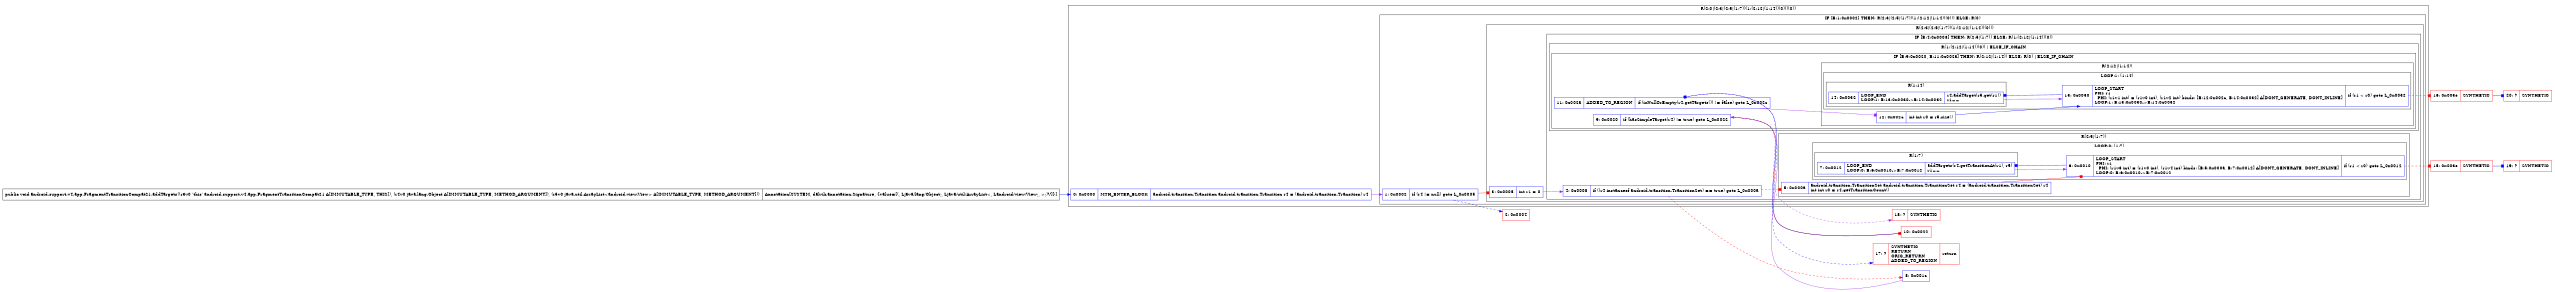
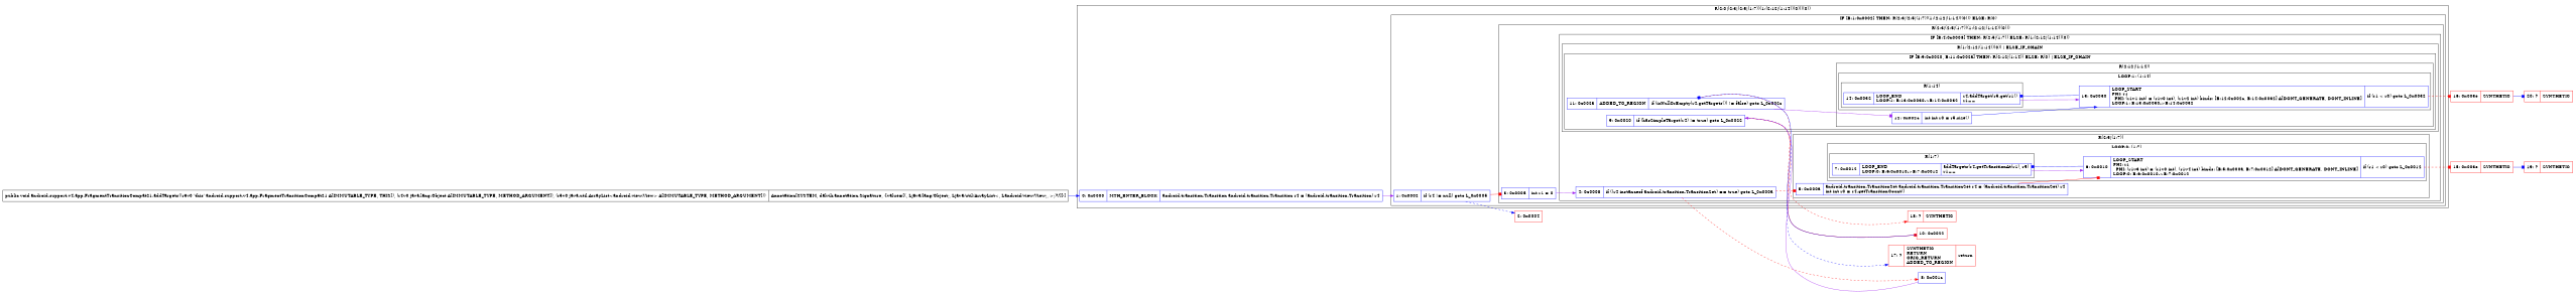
  digraph {
    rankdir=LR
    node [color=blue shape=record]
    edge [arrowhead=box color=blue]
    n1 [label="{7\:\ 0x0012|LOOP_END\lLOOP:0: B:6:0x0010\-\>B:7:0x0012\l|addTargets(r4.getTransitionAt(r1), r5)\lr1++\l}"]
    n2 [label="{6\:\ 0x0010|LOOP_START\lPHI: r1 \l  PHI: (r1v3 int) = (r1v0 int), (r1v4 int) binds: [B:5:0x000a, B:7:0x0012] A[DONT_GENERATE, DONT_INLINE]\lLOOP:0: B:6:0x0010\-\>B:7:0x0012\l|if (r1 \< r0) goto L_0x0012\l}"]
    n3 [label="{5\:\ 0x000a|android.transition.TransitionSet android.transition.TransitionSet r4 = (android.transition.TransitionSet) r4\lint int r0 = r4.getTransitionCount()\l}"]
    n4 [label="{14\:\ 0x0032|LOOP_END\lLOOP:1: B:13:0x0030\-\>B:14:0x0032\l|r4.addTarget(r5.get(r1))\lr1++\l}"]
    n5 [label="{13\:\ 0x0030|LOOP_START\lPHI: r1 \l  PHI: (r1v1 int) = (r1v0 int), (r1v2 int) binds: [B:12:0x002c, B:14:0x0032] A[DONT_GENERATE, DONT_INLINE]\lLOOP:1: B:13:0x0030\-\>B:14:0x0032\l|if (r1 \< r0) goto L_0x0032\l}"]
    n6 [label="{12\:\ 0x002c|int int r0 = r5.size()\l}"]
    n7 [label="{9\:\ 0x0020|if (hasSimpleTarget(r4) != true) goto L_0x0022\l}"]
    n8 [label="{11\:\ 0x002a|ADDED_TO_REGION\l|if (isNullOrEmpty(r4.getTargets()) != false) goto L_0x002c\l}"]
    n9 [label="{4\:\ 0x0008|if ((r4 instanceof android.transition.TransitionSet) == true) goto L_0x000a\l}"]
    n10 [label="{3\:\ 0x0005|int r1 = 0\l}"]
    n11 [label="{1\:\ 0x0002|if (r4 != null) goto L_0x0005\l}"]
    n12 [label="{0\:\ 0x0000|MTH_ENTER_BLOCK\l|android.transition.Transition android.transition.Transition r4 = (android.transition.Transition) r4\l}"]
    n13 [color=red label="{15\:\ 0x003e|SYNTHETIC\l}"]
    n14 [color=red label="{16\:\ 0x003e|SYNTHETIC\l}"]
    n15 [color=red label="{10\:\ 0x0022}"]
    n16 [color=red label="{17\:\ ?|SYNTHETIC\lRETURN\lORIG_RETURN\lADDED_TO_REGION\l|return\l}"]
    n17 [color=red label="{18\:\ ?|SYNTHETIC\l}"]
    n18 [label="{8\:\ 0x001c}"]
    n19 [color=red label="{2\:\ 0x0004}"]
    n20 [color=red label="{19\:\ ?|SYNTHETIC\l}"]
    n21 [color=red label="{20\:\ ?|SYNTHETIC\l}"]
    n22 [label="{public void android.support.v4.app.FragmentTransitionCompat21.addTargets((r3v0 'this' android.support.v4.app.FragmentTransitionCompat21 A[IMMUTABLE_TYPE, THIS]), (r4v0 java.lang.Object A[IMMUTABLE_TYPE, METHOD_ARGUMENT]), (r5v0 java.util.ArrayList\<android.view.View\> A[IMMUTABLE_TYPE, METHOD_ARGUMENT]))  | Annotation[SYSTEM, dalvik.annotation.Signature, \{value=[(, Ljava\/lang\/Object;, Ljava\/util\/ArrayList\<, Landroid\/view\/View;, \>;)V]\}]\l}" color=""]
    subgraph cluster_1 {
      label="R(2:0|(2:3|(2:5|(1:7))(1:(2:12|(1:14))(0)))(0))"
      n12
      subgraph cluster_2 {
        label="IF [B:1:0x0002] THEN: R(2:3|(2:5|(1:7))(1:(2:12|(1:14))(0))) ELSE: R(0)"
        n11
        subgraph cluster_3 {
          label="R(2:3|(2:5|(1:7))(1:(2:12|(1:14))(0)))"
          n10
          subgraph cluster_4 {
            label="IF [B:4:0x0008] THEN: R(2:5|(1:7)) ELSE: R(1:(2:12|(1:14))(0))"
            n9
            subgraph cluster_5 {
              label="R(2:5|(1:7))"
              n3
              subgraph cluster_6 {
                label="LOOP:0: (1:7)"
                n2
                subgraph cluster_7 {
                  label="R(1:7)"
                  n1
                }
              }
            }
            subgraph cluster_8 {
              label="R(1:(2:12|(1:14))(0)) | ELSE_IF_CHAIN\l"
              subgraph cluster_9 {
                label="IF [B:9:0x0020, B:11:0x002a] THEN: R(2:12|(1:14)) ELSE: R(0) | ELSE_IF_CHAIN\l"
                n7
                n8
                subgraph cluster_10 {
                  label="R(2:12|(1:14))"
                  n6
                  subgraph cluster_11 {
                    label="LOOP:1: (1:14)"
                    n5
                    subgraph cluster_12 {
                      label="R(1:14)"
                      n4
                    }
                  }
                }
                subgraph cluster_13 {
                  label="R(0)"
                }
              }
            }
          }
        }
        subgraph cluster_14 {
          label="R(0)"
        }
      }
    }
    n1 -> n2 [arrowhead=normal color=purple]
    n2 -> n1
    n2 -> n13 [color=red style=dashed]
    n3 -> n2 [color=red]
    n4 -> n5 [arrowhead=normal color=purple]
    n5 -> n4
    n5 -> n14 [color=red style=dashed]
    n6 -> n5 [arrowhead=normal]
    n7 -> n15 [color=red]
    n7 -> n16 [arrowhead=normal style=dashed]
    n8 -> n6 [color=purple]
-   n8 -> n17 [arrowhead=normal color=purple style=dashed]
+   n8 -> n17 [arrowhead=normal color=red style=dashed]
    n9 -> n3 [color=red style=dashed]
    n9 -> n18 [arrowhead=normal color=red style=dashed]
    n10 -> n9 [arrowhead=normal color=purple]
    n11 -> n10 [color=red]
    n11 -> n19 [arrowhead=normal style=dashed]
    n12 -> n11 [arrowhead=normal color=purple]
    n13 -> n20
    n14 -> n21
    n15 -> n8
    n18 -> n7 [arrowhead=normal color=purple]
    n22 -> n12 [arrowhead=normal]
  }
